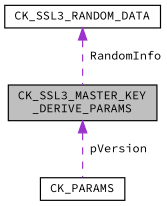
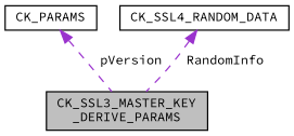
  digraph {
    fontname="Source Code Pro"
    node [color=black fillcolor=white fontname="Source Code Pro" fontsize=10 shape=record style=filled]
    edge [color=darkorchid3 dir=back fontname="Source Code Pro" fontsize=10 labelfontname=Helvetica labelfontsize=10 style=dashed]
    n1 [fillcolor=grey75 fontcolor=black height=0.2 label="CK_SSL3_MASTER_KEY\l_DERIVE_PARAMS" width=0.4]
    n2 [height=0.2 label=CK_PARAMS width=0.4]
-   n3 [height=0.2 label=CK_SSL3_RANDOM_DATA width=0.4]
-   n1 -> n2 [label=" pVersion"]
+   n3 [height=0.2 label=CK_SSL4_RANDOM_DATA width=0.4]
+   n2 -> n1 [label=" pVersion"]
    n3 -> n1 [label=" RandomInfo"]
  }
